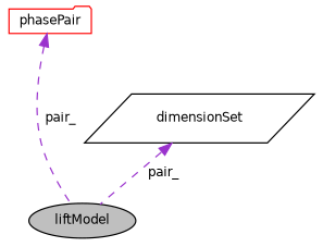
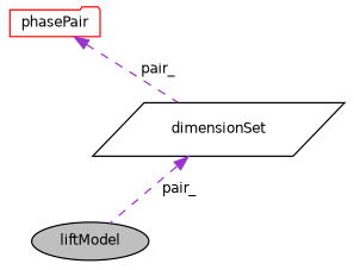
  digraph {
    node [color=black fontname=Helvetica fontsize=10]
    edge [color=darkorchid3 dir=back fontname=Helvetica fontsize=10 labelfontname=Helvetica labelfontsize=10 style=dashed]
    n1 [fillcolor=grey75 fontcolor=black height=0.2 label=liftModel shape=ellipse style=filled width=0.4]
    n2 [height=0.2 label=dimensionSet shape=parallelogram width=0.4]
    n3 [color=red height=0.2 label=phasePair shape=folder width=0.4]
    n2 -> n1 [label=" pair_"]
-   n3 -> n1 [label=" pair_"]
+   n3 -> n2 [label=" pair_"]
  }
